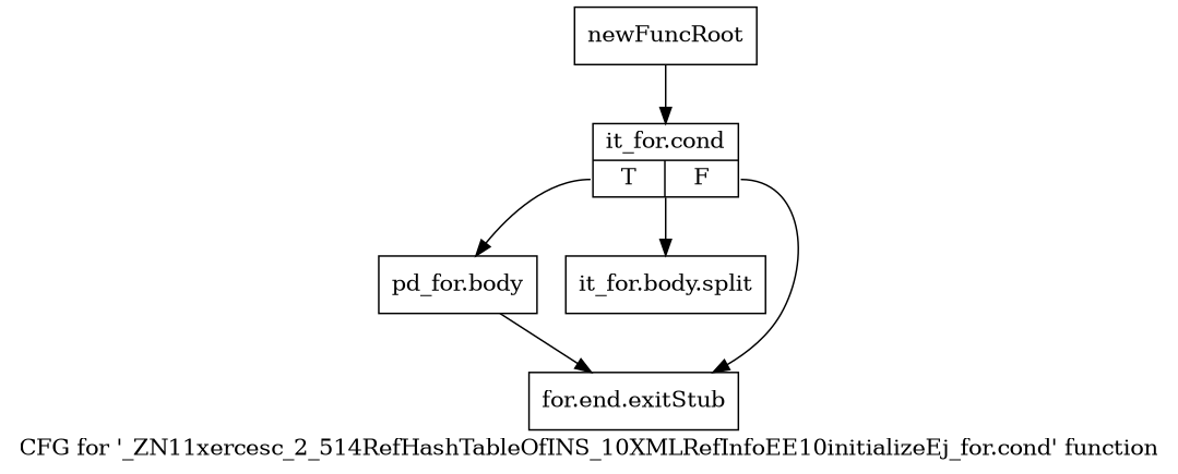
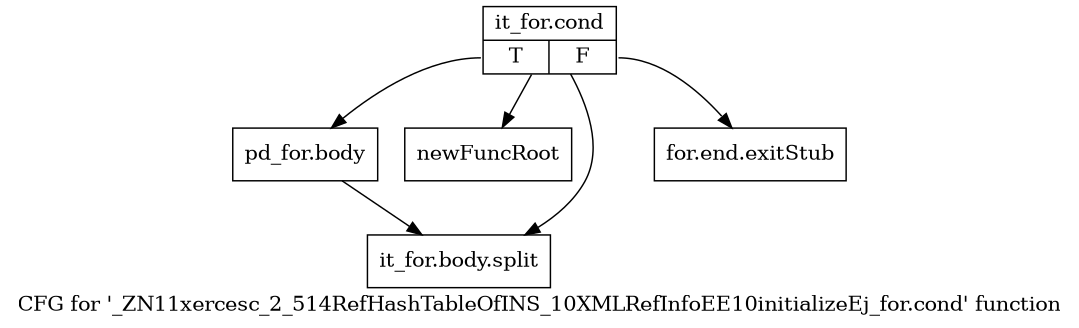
  digraph {
    label="CFG for '_ZN11xercesc_2_514RefHashTableOfINS_10XMLRefInfoEE10initializeEj_for.cond' function"
    node [shape=record]
    n1 [label="{newFuncRoot}"]
    n2 [label="{it_for.cond|{<s0>T|<s1>F}}"]
    n3 [label="{for.end.exitStub}"]
    n4 [label="{pd_for.body}"]
    n5 [label="{it_for.body.split}"]
-   n1 -> n2
+   n2 -> n1
    n2 -> n3 [tailport=s1]
    n2 -> n4 [tailport=s0]
    n2 -> n5
-   n4 -> n3
+   n4 -> n5
  }
